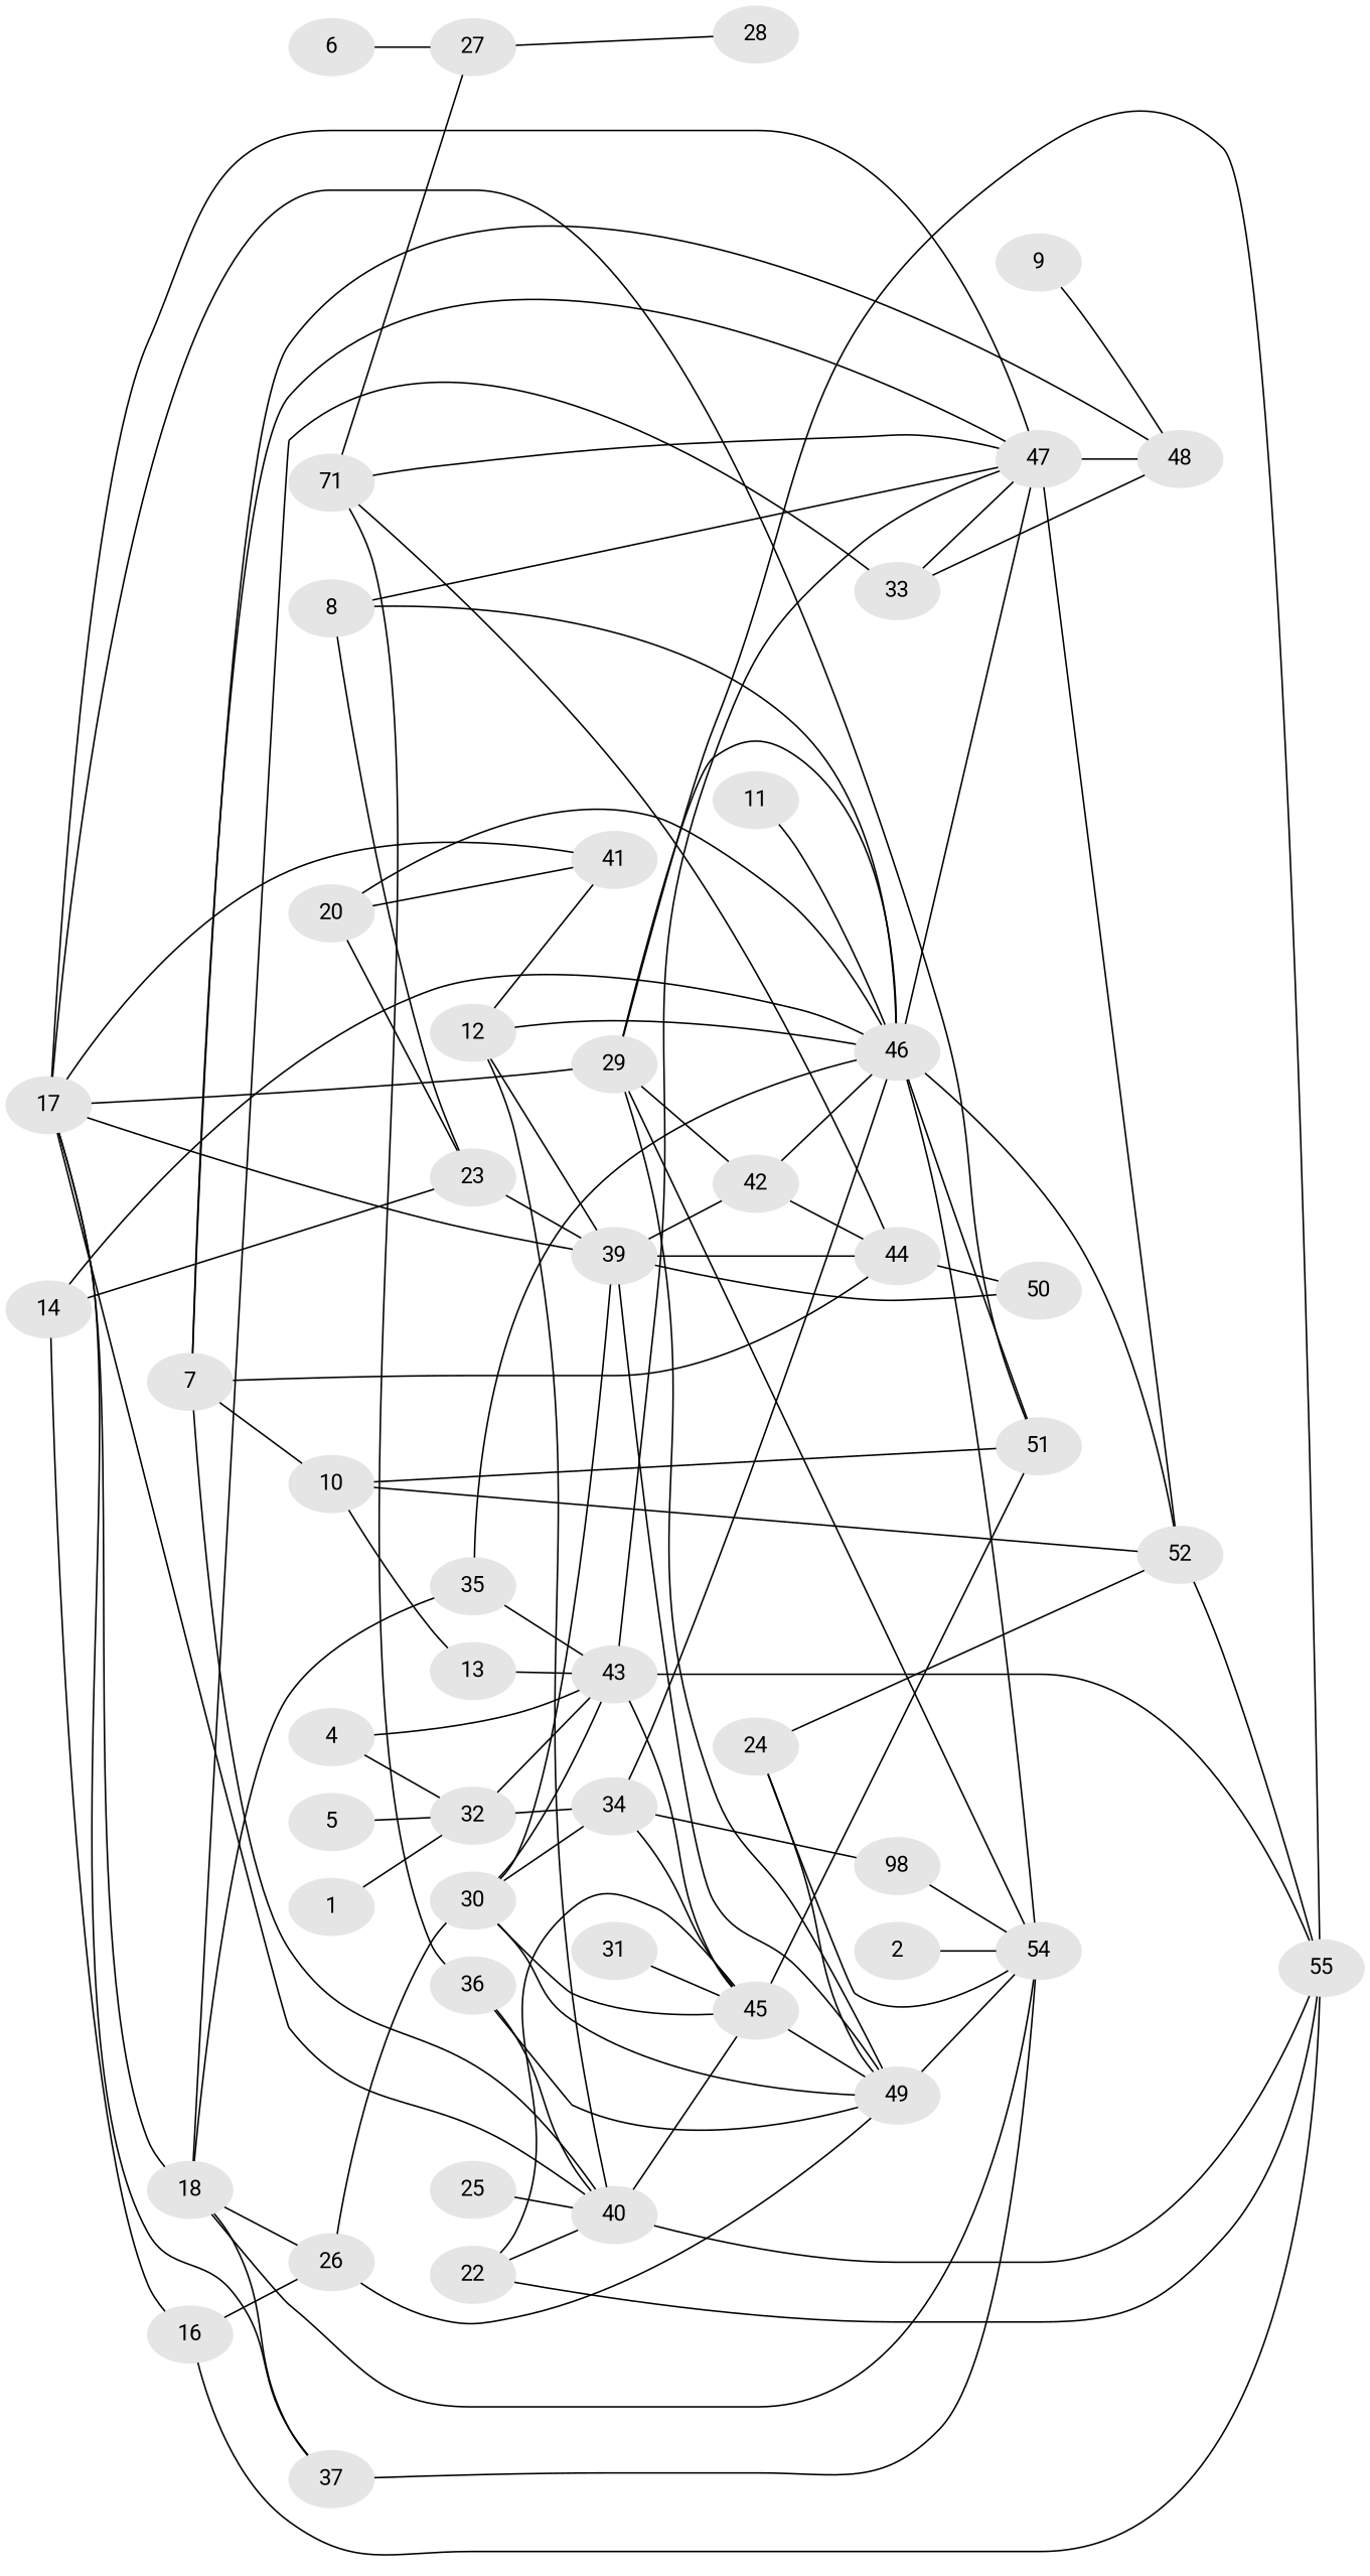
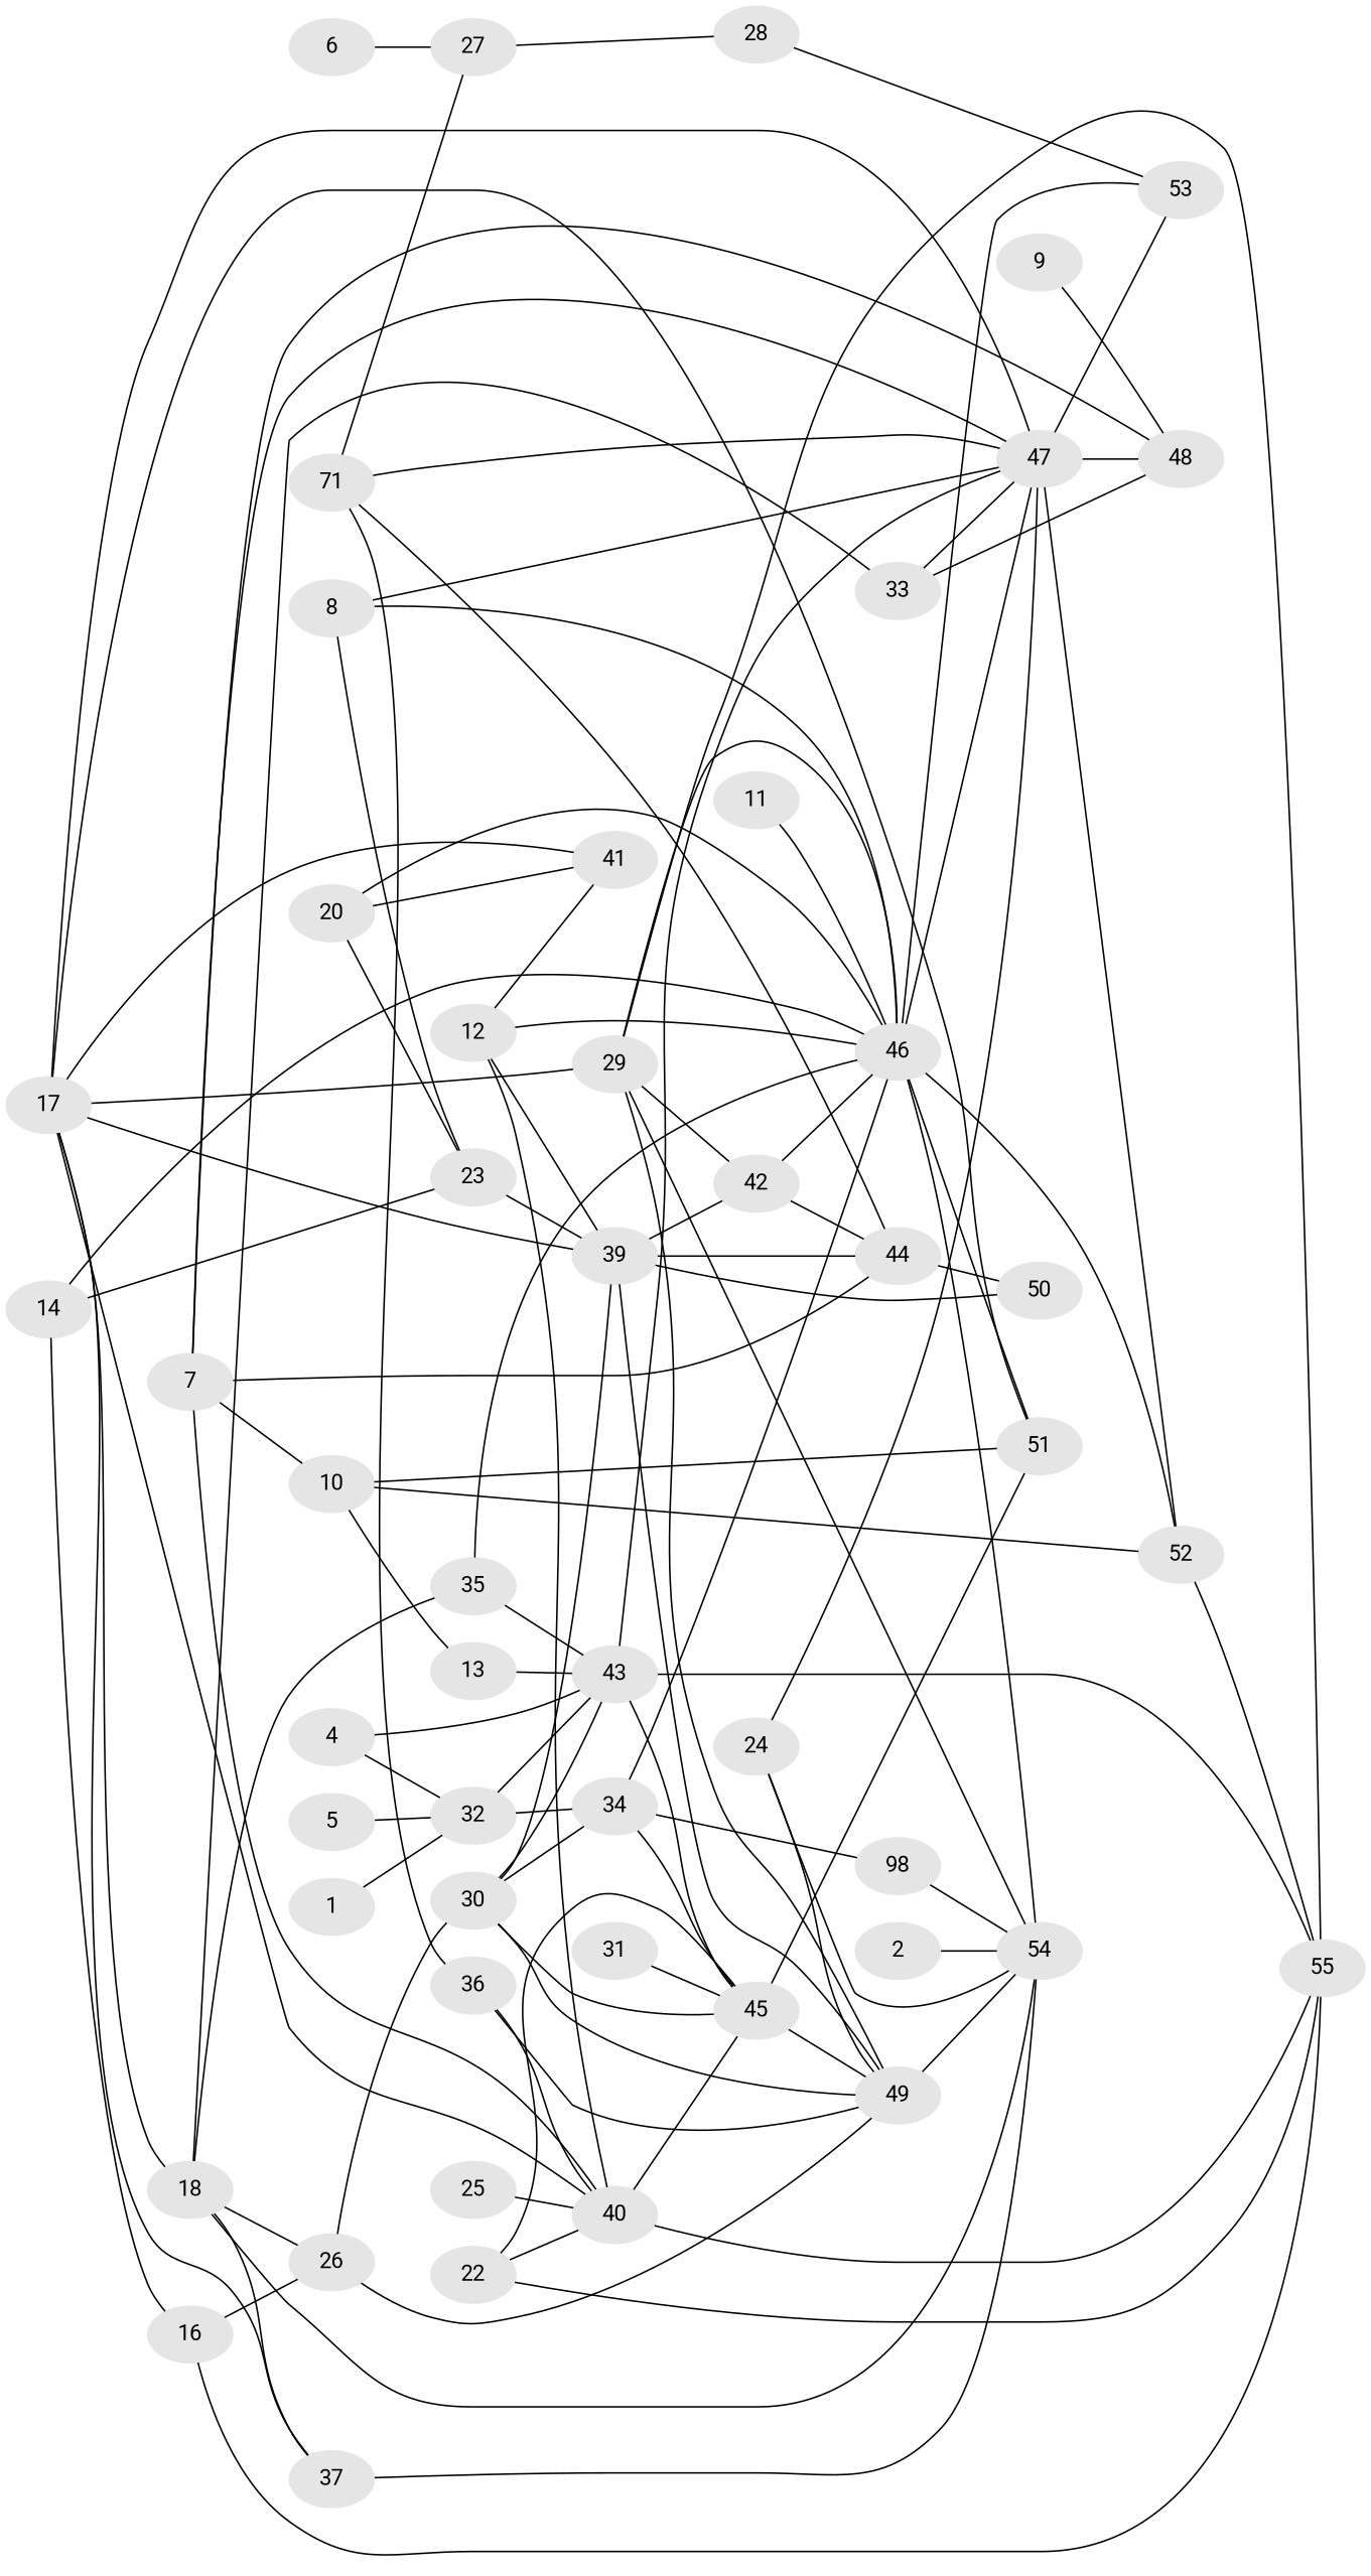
  graph {
    fontname=Roboto
    rankdir=LR
    node [color=gray90 fontname=Roboto style=filled]
    edge [fontname=Roboto weight=1.0]
    1
    32
    43
    34
    2
    54
    4
    47
    55
    45
    5
    6
    27
    28
    7
    10
    40
    44
    48
    13
    51
    52
    50
+   53
    8
    23
    46
    39
    9
    11
    12
    41
    49
    42
    14
    16
    26
    30
    17
    18
    29
    37
    33
    35
    20
    n46 [label=71]
    36
    22
    24
    25
    n51 [label=98]
    31
    1 -- 32
    32 -- 43
    32 -- 34
    43 -- 47
    43 -- 55
    43 -- 45
    34 -- 45
    34 -- 46
    34 -- n51
    2 -- 54
    4 -- 32
    4 -- 43
    47 -- 48
    47 -- 52
+   47 -- 53
    45 -- 51
    45 -- 49
    5 -- 32
    6 -- 27
    27 -- 28
+   28 -- 53
    7 -- 47
    7 -- 10
    7 -- 40
    7 -- 44
    7 -- 48
    10 -- 13
    10 -- 51
    10 -- 52
    40 -- 55
    40 -- 45
    44 -- 50
    13 -- 43 [weight=2.0]
    52 -- 55
    8 -- 47
    8 -- 23
    8 -- 46
    23 -- 39
    46 -- 54 [weight=3.0]
    46 -- 47
    46 -- 51
    46 -- 52
+   46 -- 53
    39 -- 44
    39 -- 50
    39 -- 49
    39 -- 42
    9 -- 48
    11 -- 46
    12 -- 40
    12 -- 46
    12 -- 39
    12 -- 41
    49 -- 54
    42 -- 44
    42 -- 46
    14 -- 23
    14 -- 46
    14 -- 16
    16 -- 55
    16 -- 26
    26 -- 49
    26 -- 30
    30 -- 43
    30 -- 34
    30 -- 45
    30 -- 39 [weight=2.0]
    30 -- 49
    17 -- 47 [weight=2.0]
    17 -- 40
    17 -- 51
    17 -- 39
    17 -- 41
    17 -- 18
    17 -- 29
    17 -- 37
    18 -- 54 [weight=2.0]
    18 -- 26
    18 -- 37
    18 -- 33
    18 -- 35 [weight=2.0]
    29 -- 54
    29 -- 55
    29 -- 46
    29 -- 49
    29 -- 42
    37 -- 54
    33 -- 47
    33 -- 48 [weight=2.0]
    35 -- 43
    35 -- 46
    20 -- 23
    20 -- 46
    20 -- 41
    n46 -- 47
    n46 -- 27
    n46 -- 44
    n46 -- 36
    36 -- 40
    36 -- 49
    22 -- 55
    22 -- 45
    22 -- 40
    24 -- 54
-   24 -- 52
+   24 -- 47
    24 -- 49
    25 -- 40
    n51 -- 54
    31 -- 45
  }
